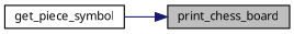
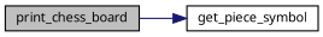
  digraph {
    rankdir=LR
    node [color=black fontname="FreeSans.ttf" fontsize=10 shape=record style=filled]
    n1 [fillcolor=grey75 fontcolor=black height=0.2 label=print_chess_board width=0.4]
    n2 [fillcolor=white height=0.2 label=get_piece_symbol width=0.4]
-   n2 -> n1 [color=midnightblue fontname="FreeSans.ttf" fontsize=10 labelfontname="FreeSans.ttf" labelfontsize=10 style=solid]
+   n1 -> n2 [color=midnightblue fontname="FreeSans.ttf" fontsize=10 labelfontname="FreeSans.ttf" labelfontsize=10 style=solid]
  }
